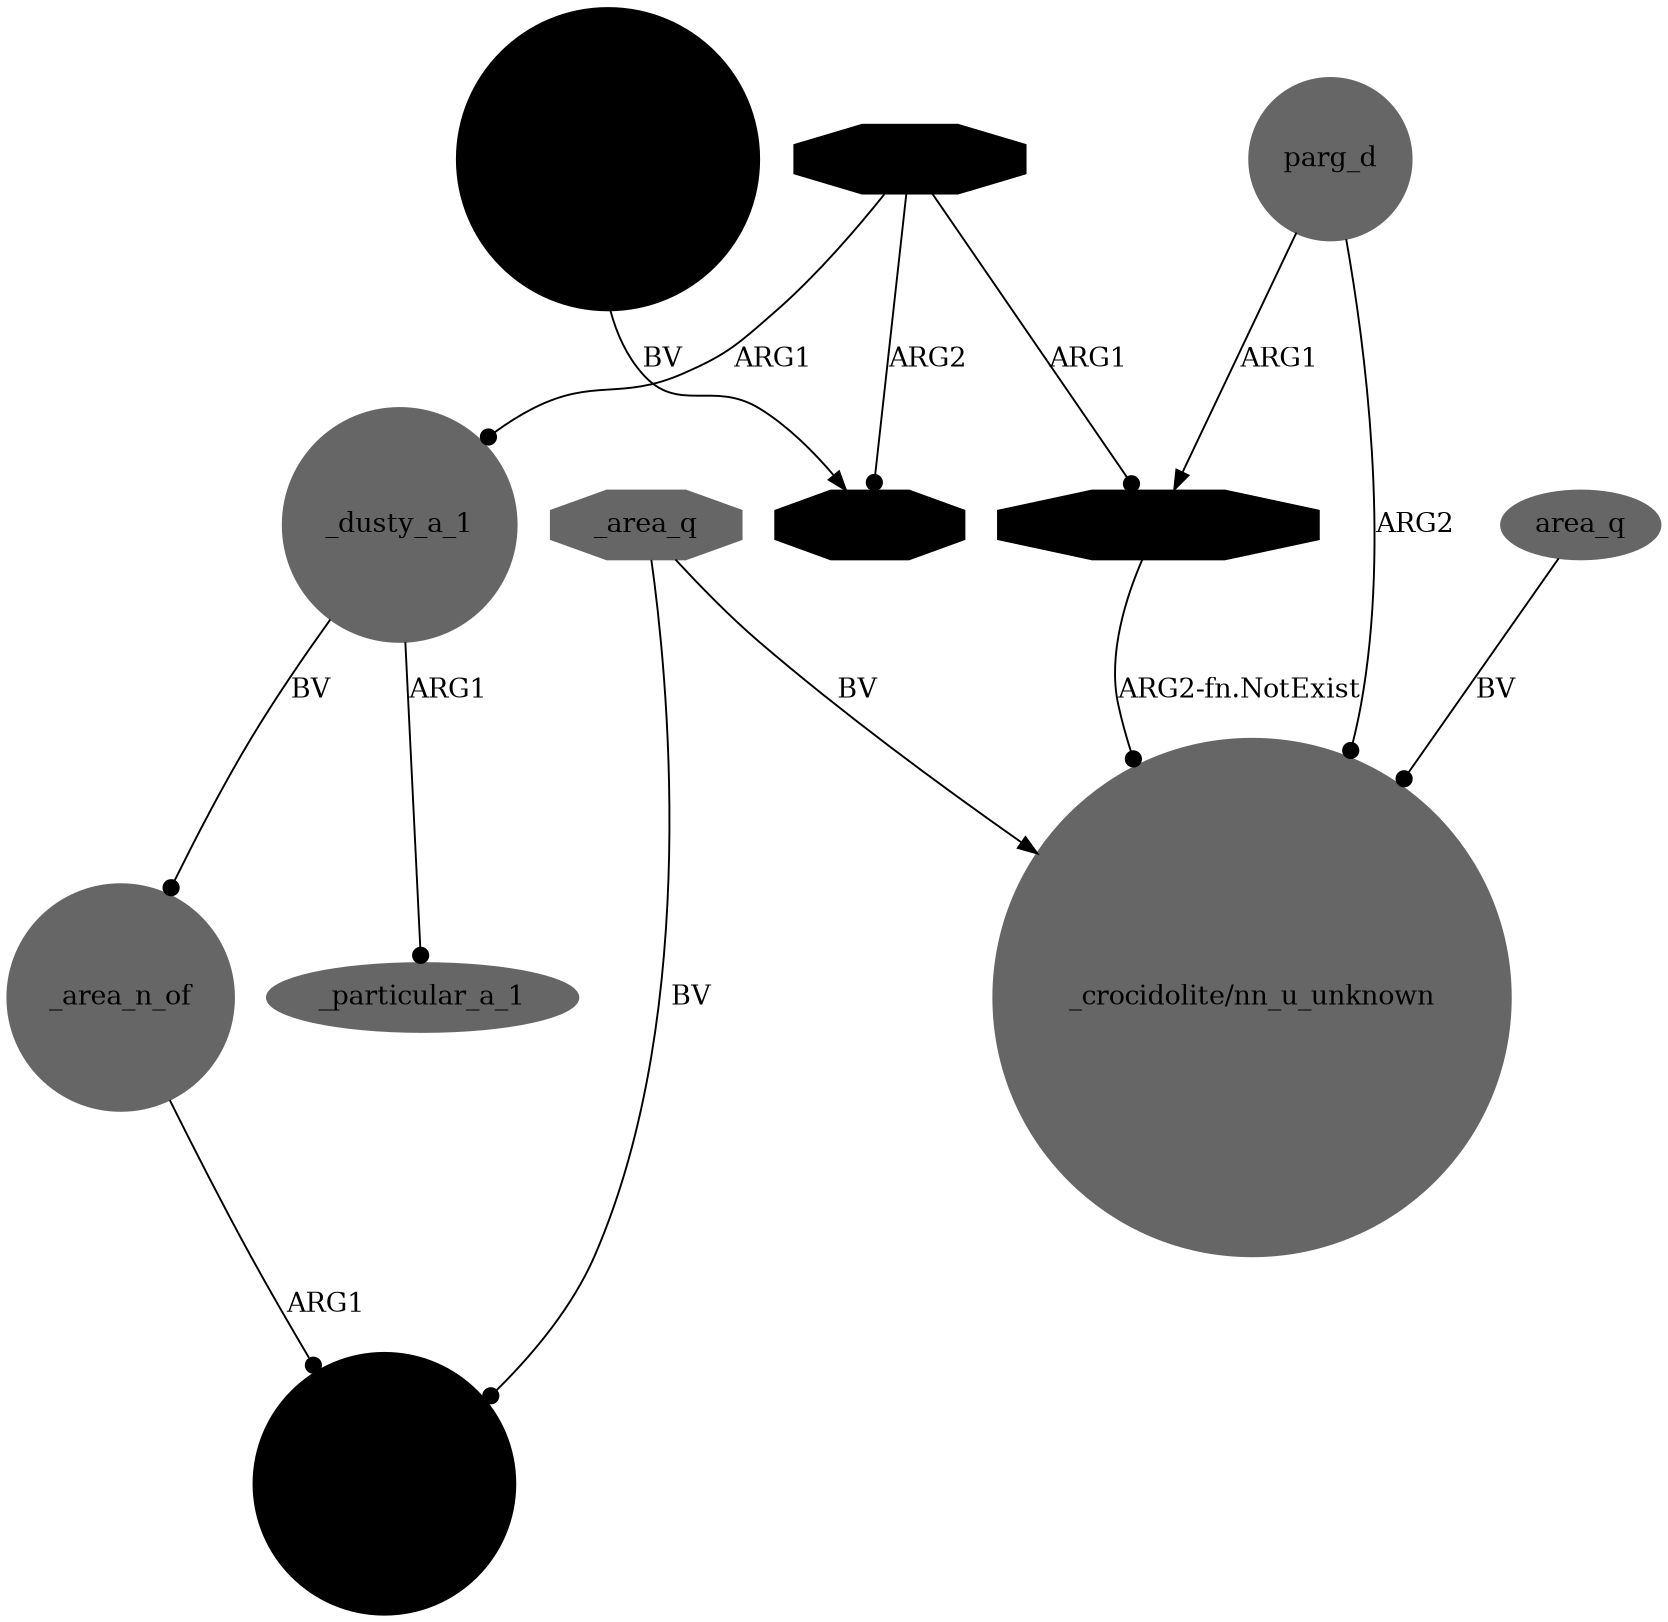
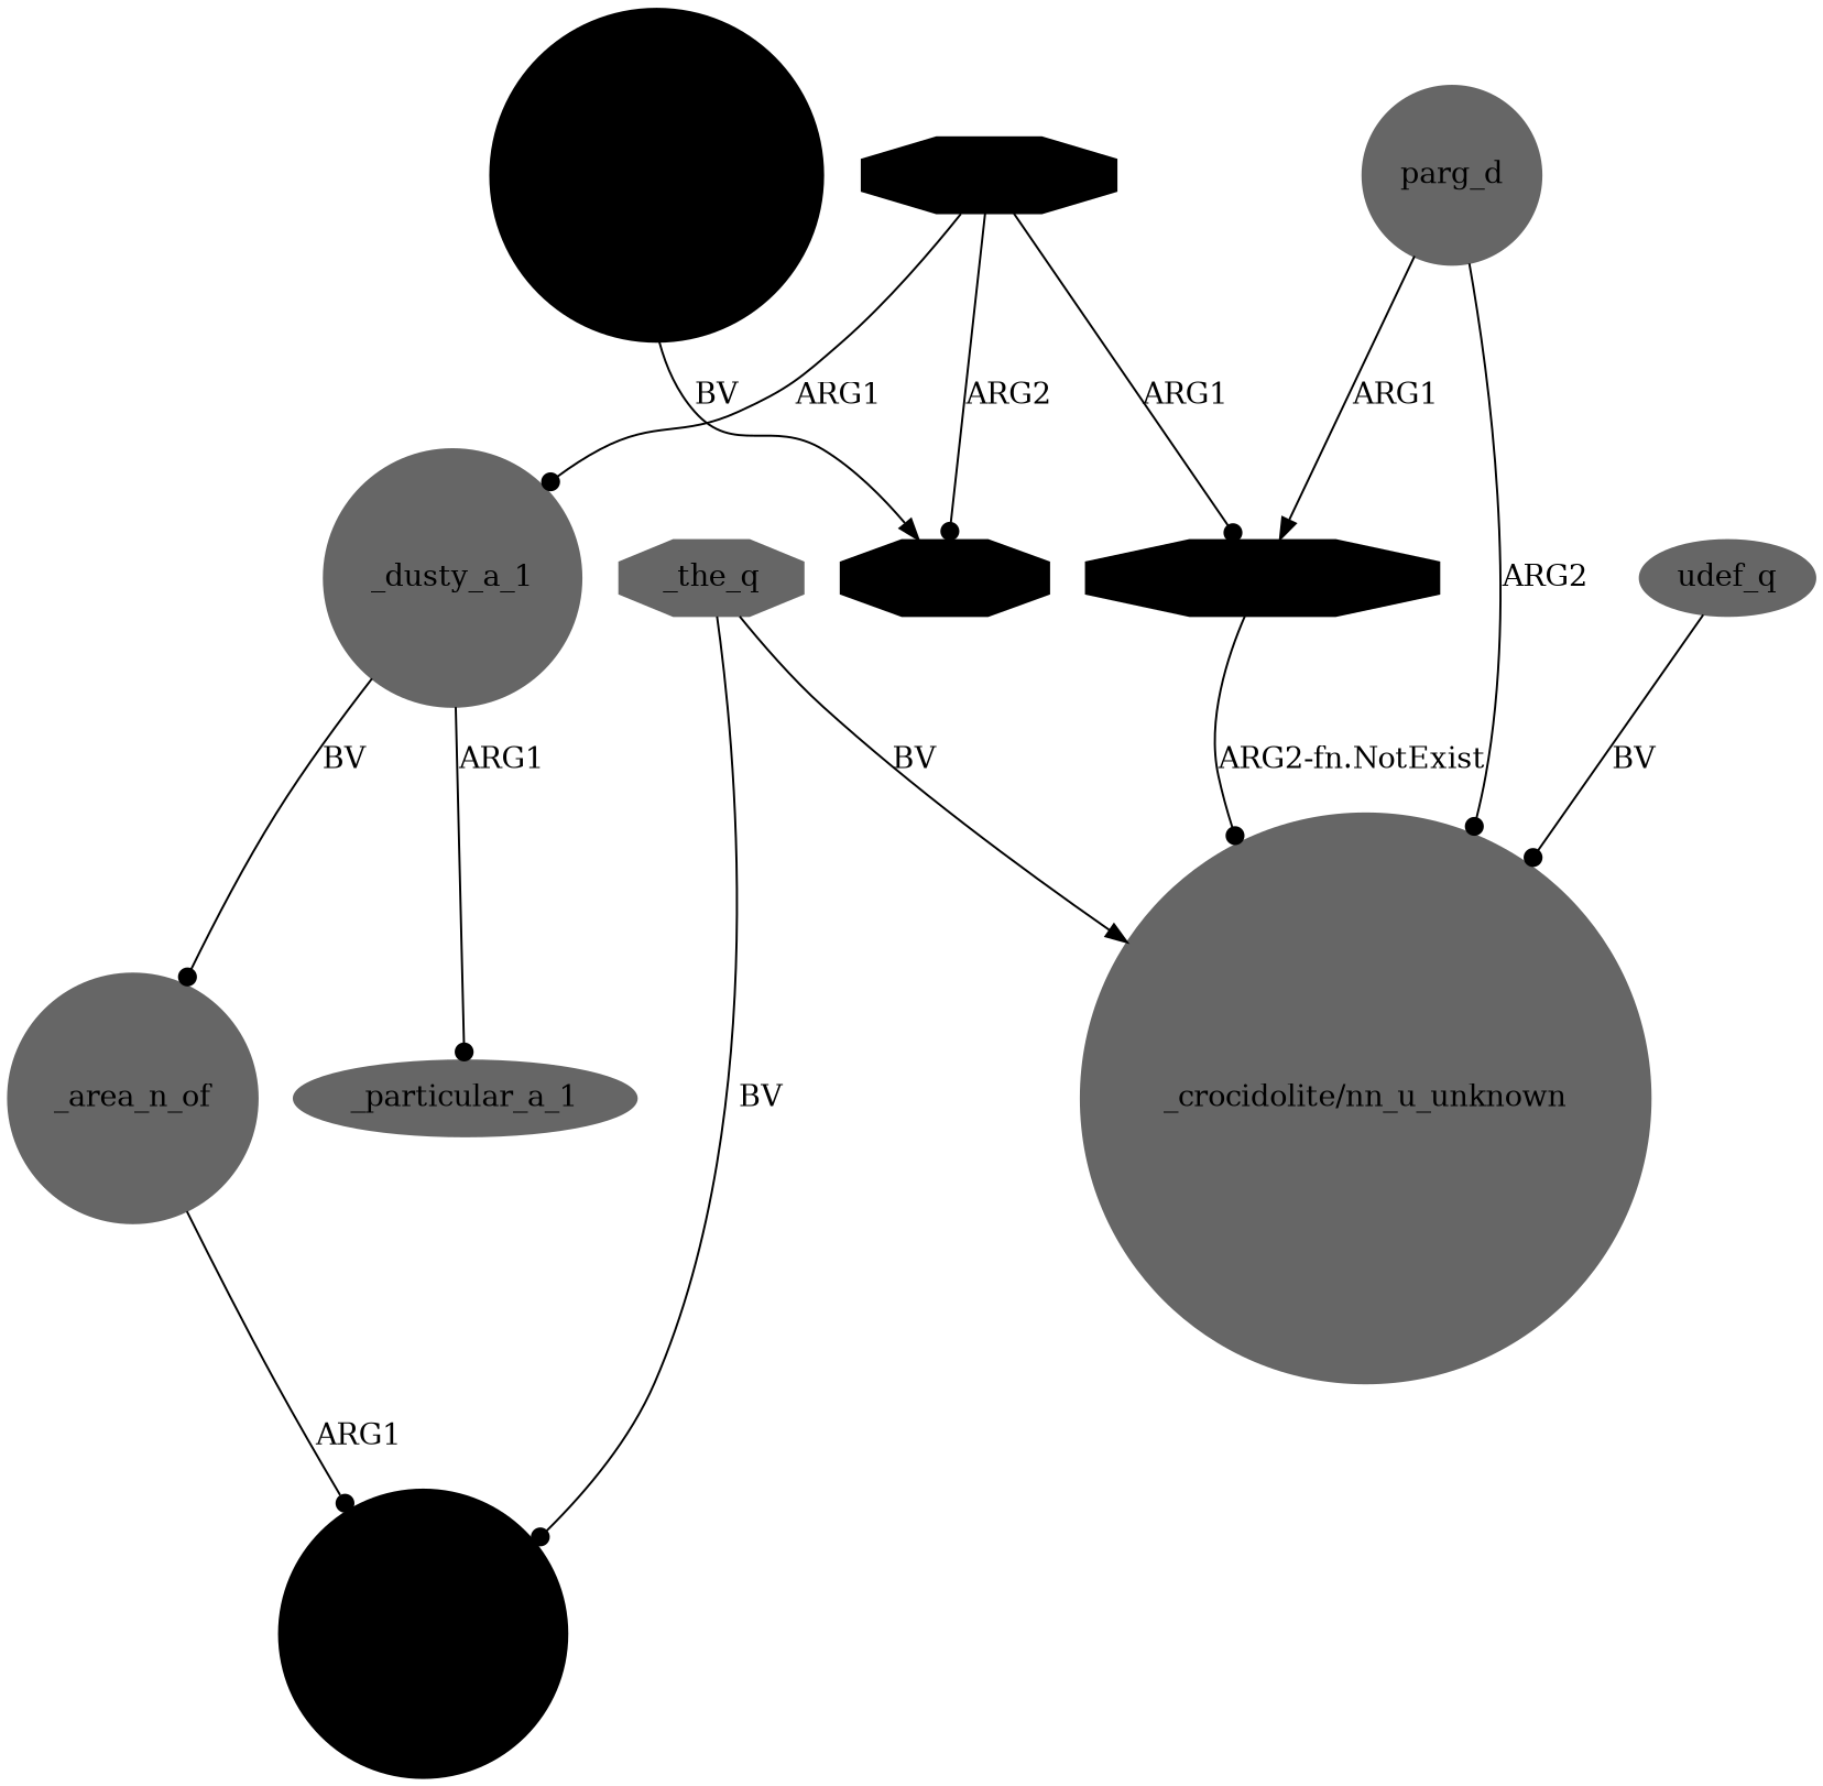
  digraph {
    node [color=gray40 shape=circle style=filled]
    edge [arrowhead=dot]
    _factory_n_1 [color=black]
    _area_n_of
    loc_nonsp [color=black shape=octagon]
    place_n [color=black shape=octagon]
    _dusty_a_1
    "_use_v_1-fn.IN" [color=black shape=octagon]
    _particular_a_1 [shape=ellipse]
    "_crocidolite/nn_u_unknown"
    parg_d
    free_relative_q [color=black]
-   _the_q [shape=octagon label=_area_q]
-   udef_q [shape=ellipse label=area_q]
+   _the_q [shape=octagon]
+   udef_q [shape=ellipse]
    _area_n_of -> _factory_n_1 [label=ARG1]
    loc_nonsp -> place_n [label=ARG2]
    loc_nonsp -> _dusty_a_1 [label=ARG1]
    loc_nonsp -> "_use_v_1-fn.IN" [label=ARG1]
    _dusty_a_1 -> _area_n_of [label=BV]
    _dusty_a_1 -> _particular_a_1 [label=ARG1]
    "_use_v_1-fn.IN" -> "_crocidolite/nn_u_unknown" [label="ARG2-fn.NotExist"]
    parg_d -> "_use_v_1-fn.IN" [arrowhead=normal label=ARG1]
    parg_d -> "_crocidolite/nn_u_unknown" [label=ARG2]
    free_relative_q -> place_n [arrowhead=normal label=BV]
    _the_q -> _factory_n_1 [label=BV]
    _the_q -> "_crocidolite/nn_u_unknown" [arrowhead=normal label=BV]
    udef_q -> "_crocidolite/nn_u_unknown" [label=BV]
  }
